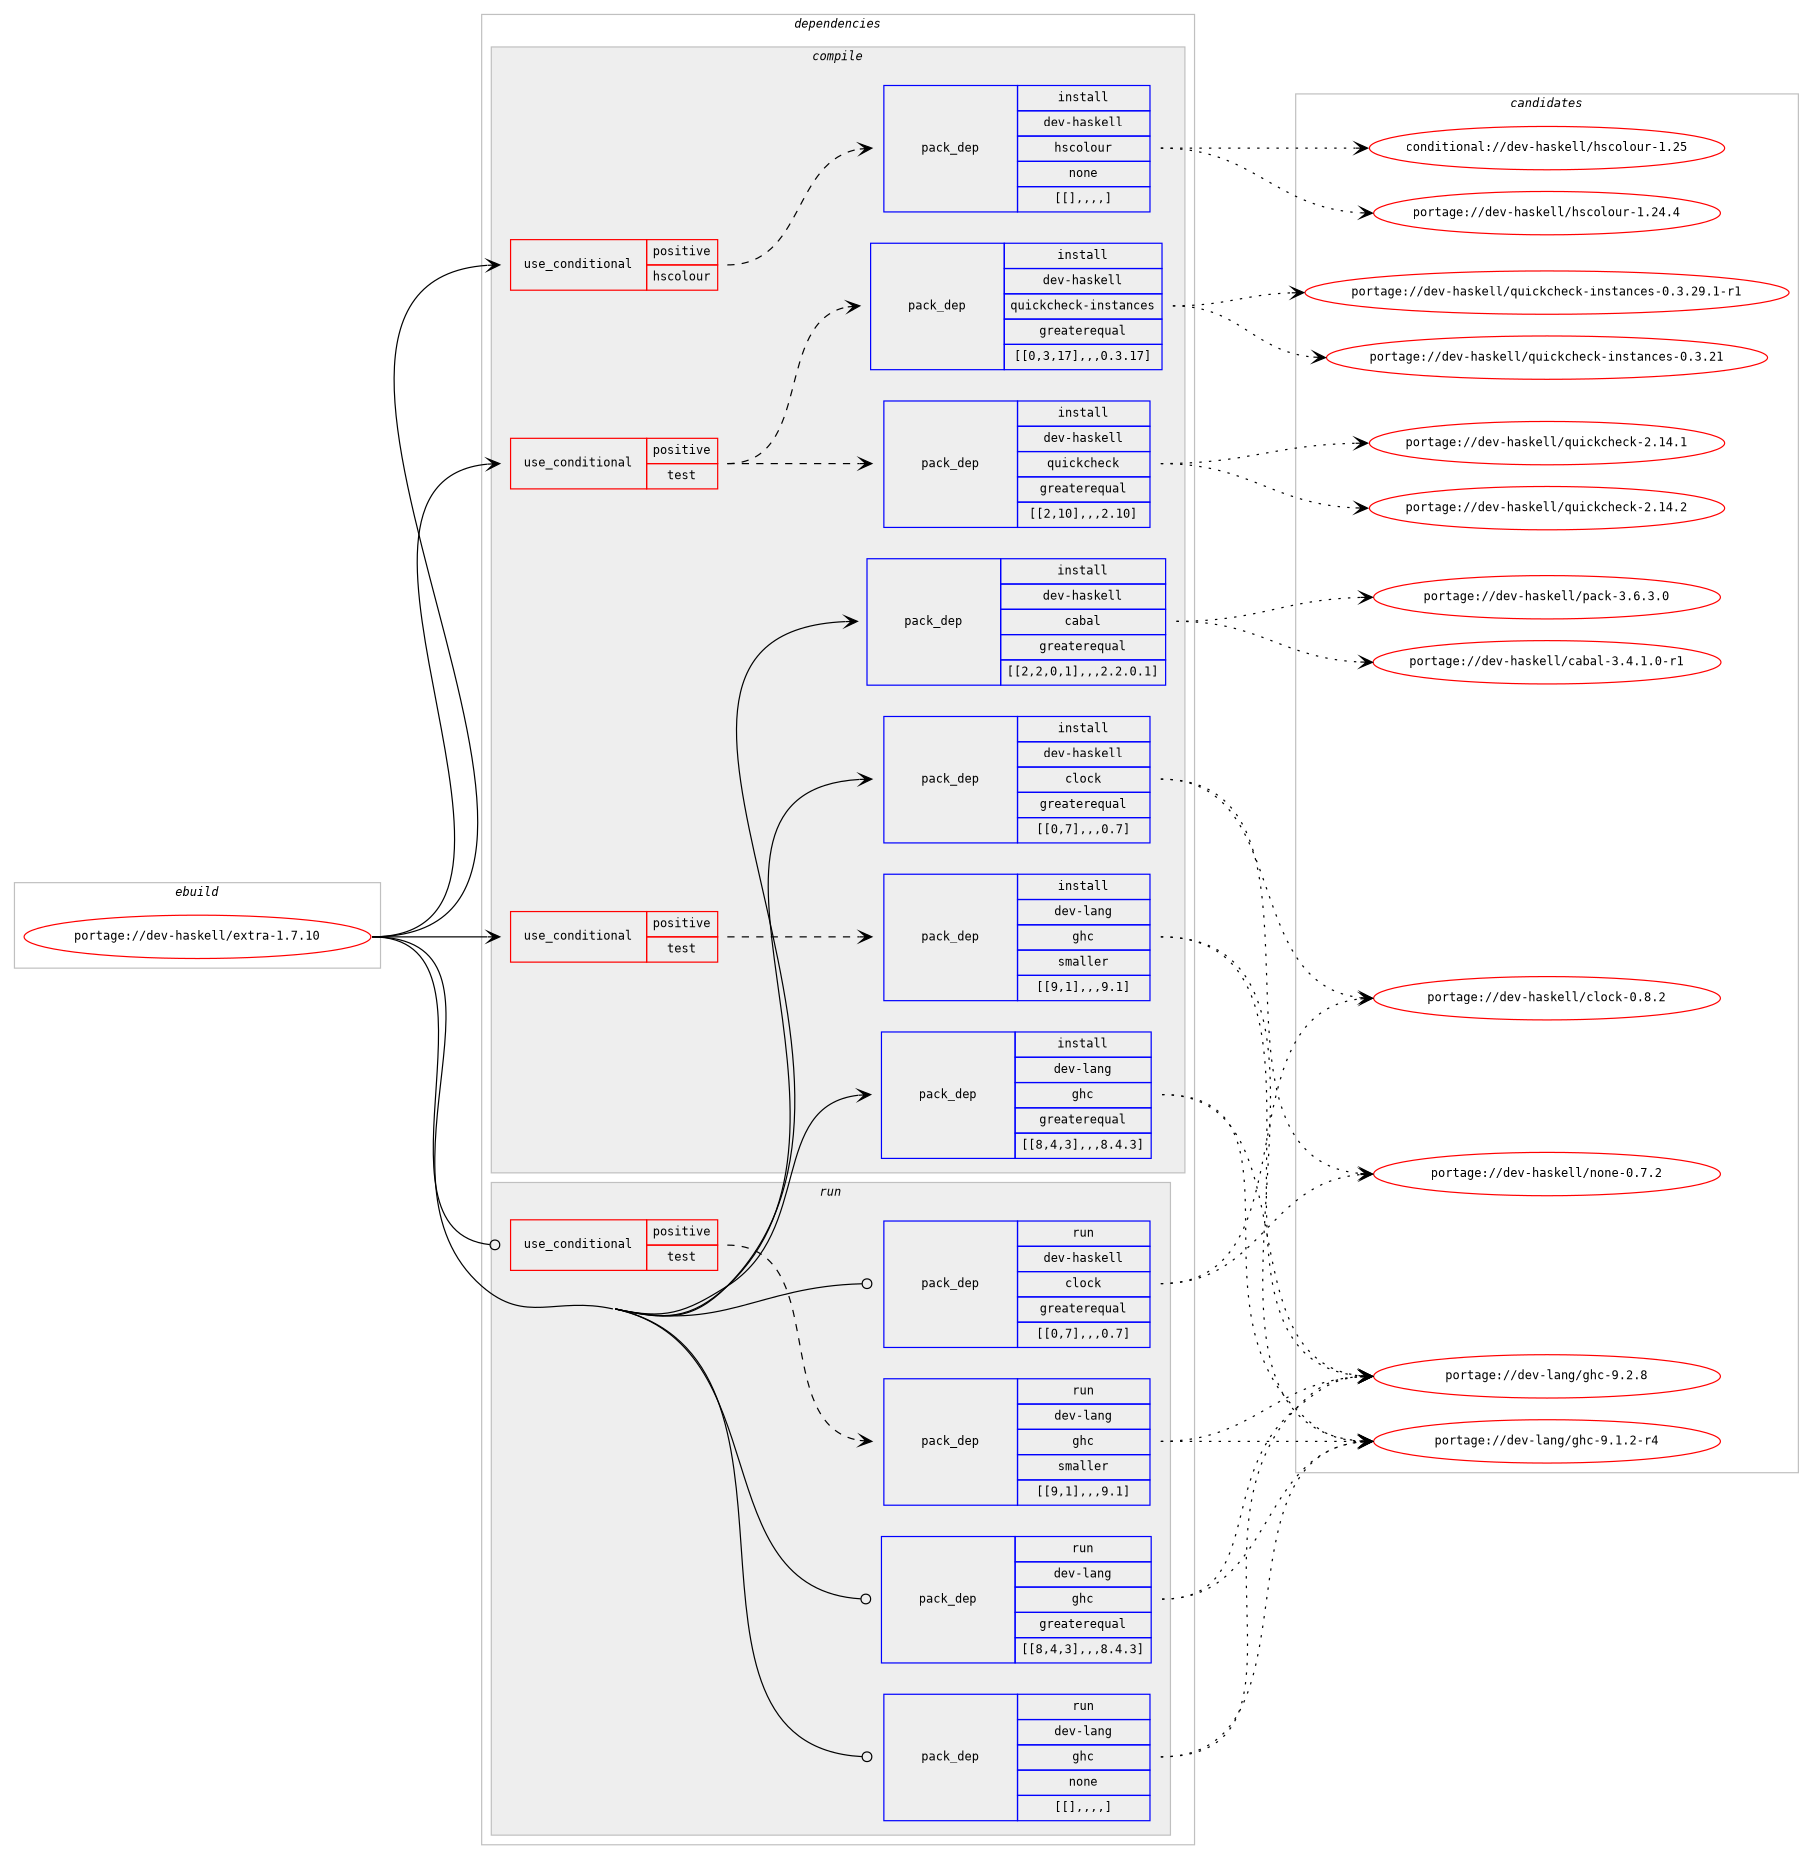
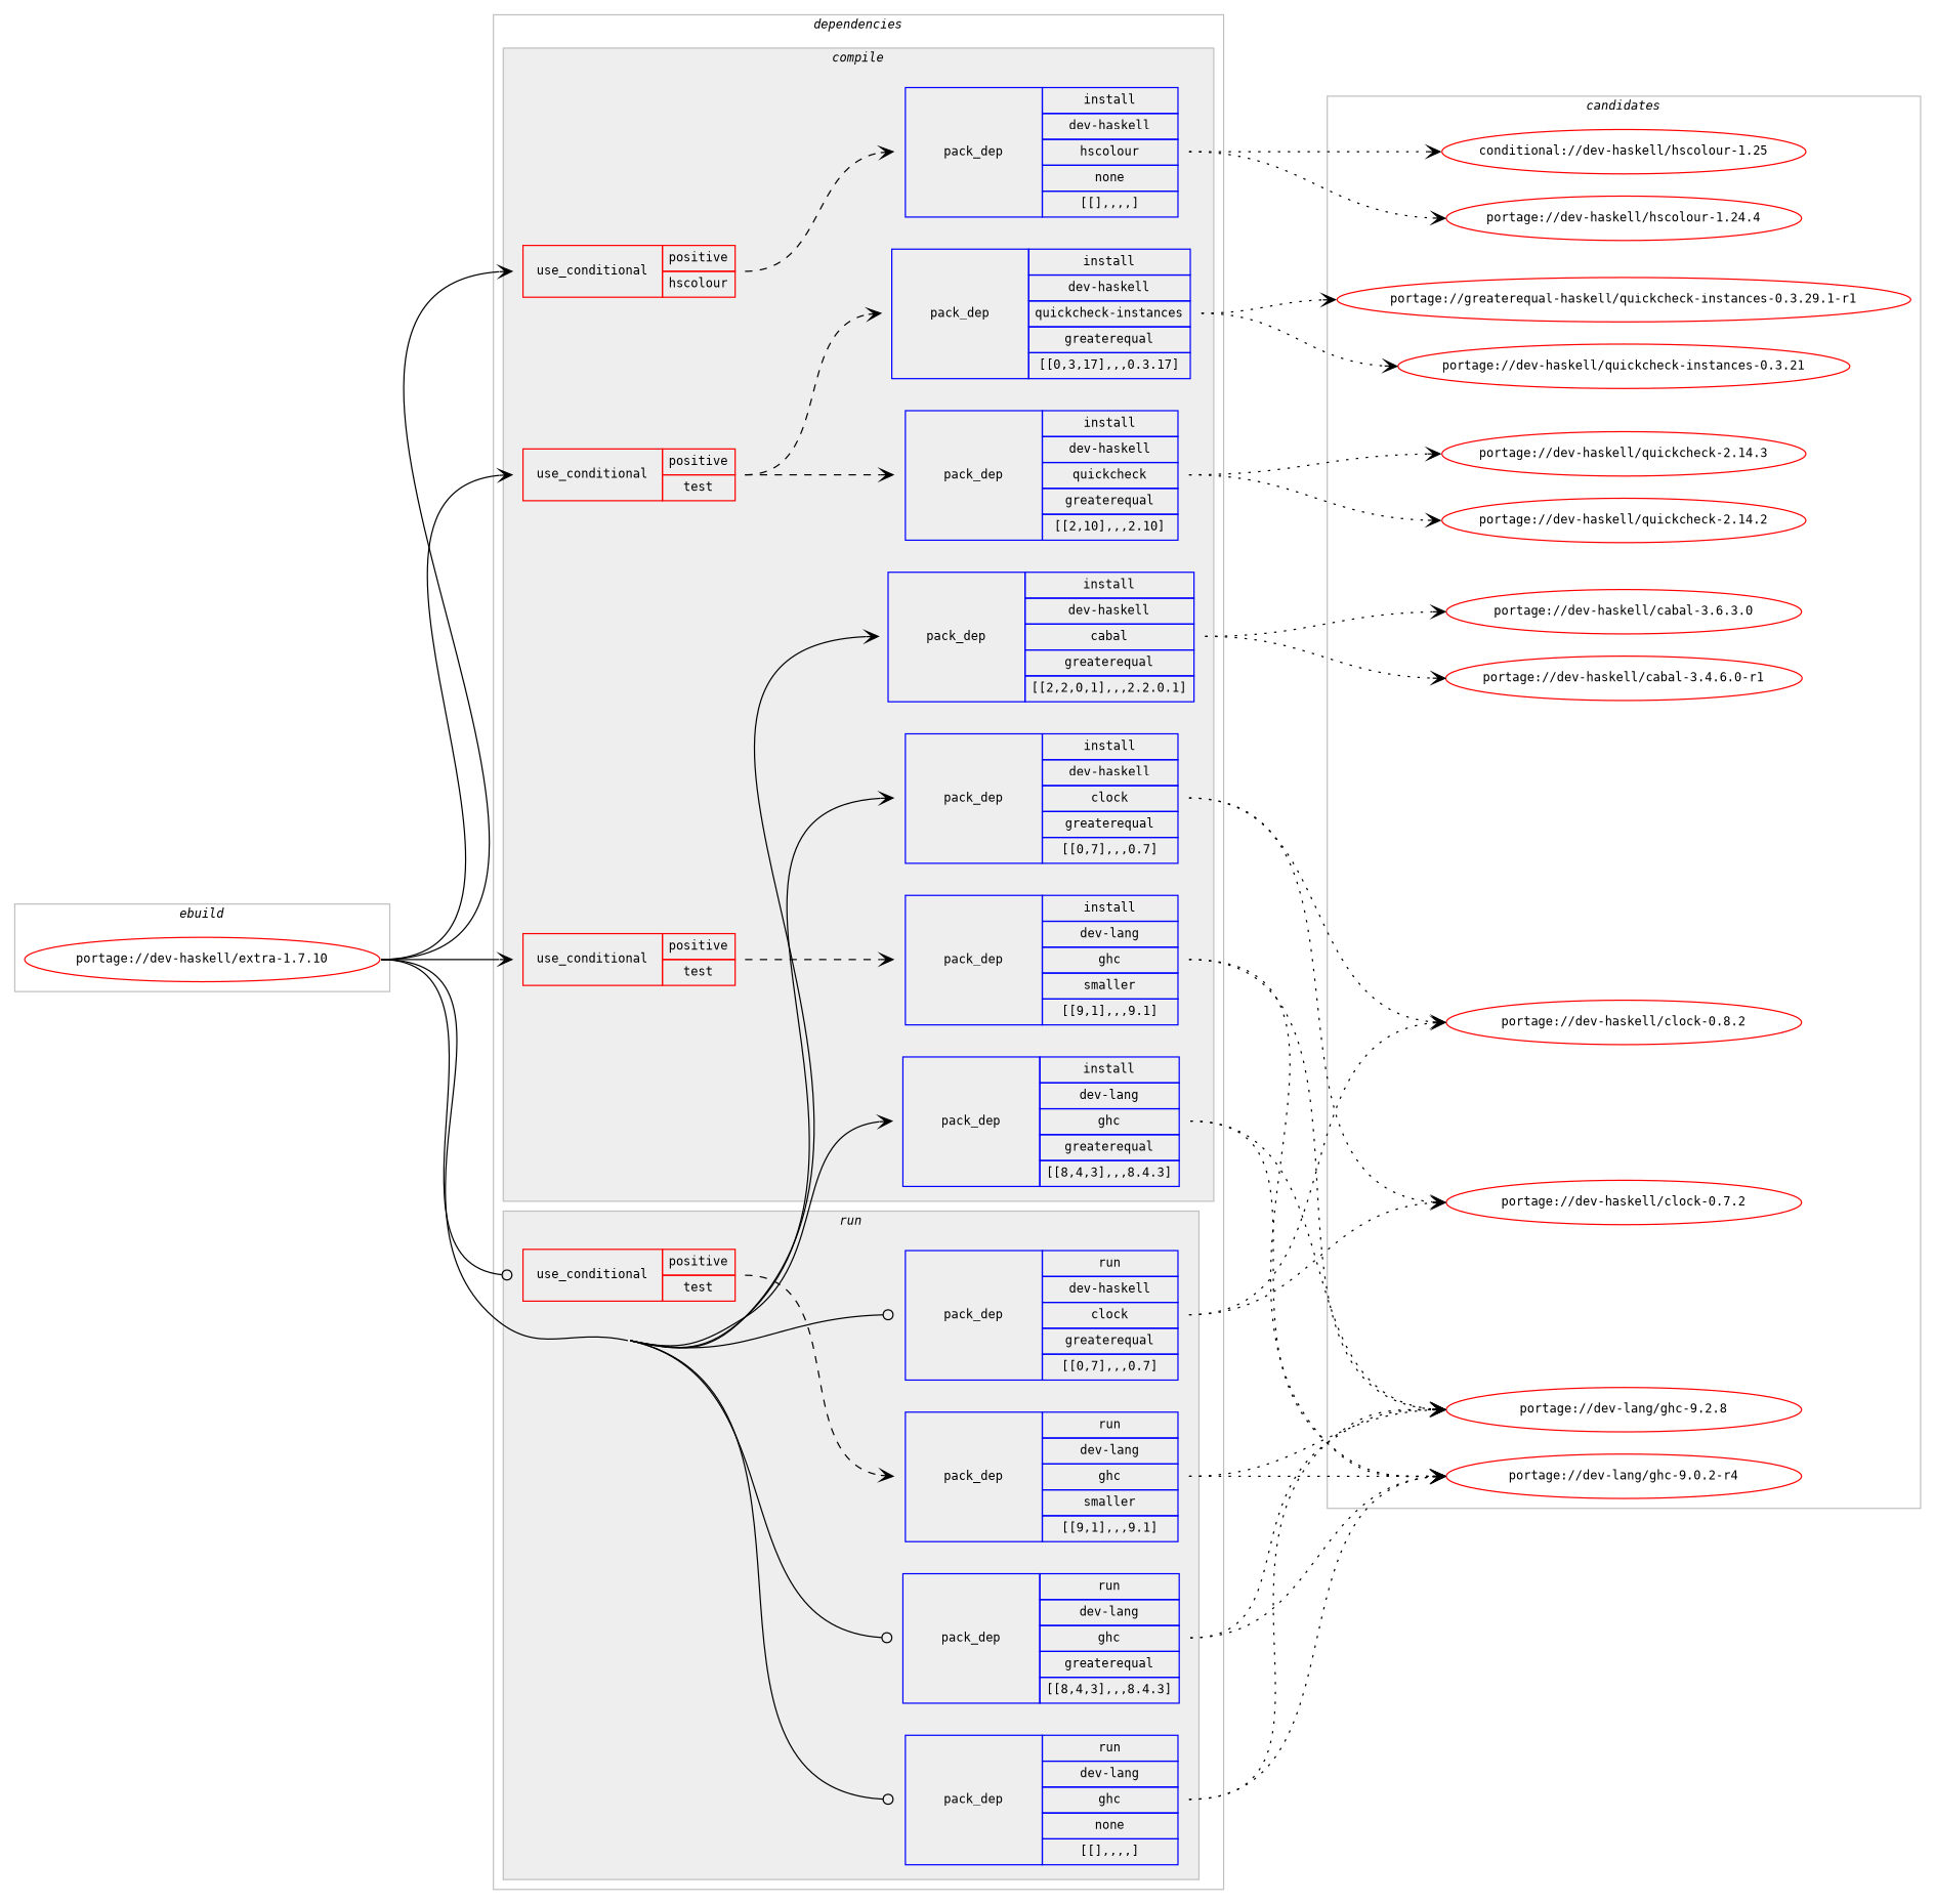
  digraph {
    compound=true
    concentrate=true
    fontname="DejaVu Sans Mono"
    fontsize=10
    newrank=true
    rankdir=LR
    ranksep=1.5
    node [color=red fontname="DejaVu Sans Mono" fontsize=10 shape=none]
    edge [arrowhead=vee fontname="DejaVu Sans Mono" headport=w style=dotted tailport=e weight=100]
    n1 [label="portage://dev-haskell/extra-1.7.10" width=4 shape=""]
    n2 [color=blue label=<<TABLE BORDER="0" CELLBORDER="1" CELLSPACING="0" CELLPADDING="4" WIDTH="220"><TR><TD ROWSPAN="6" CELLPADDING="30">pack_dep</TD></TR><TR><TD WIDTH="110">install</TD></TR><TR><TD>dev-haskell</TD></TR><TR><TD>hscolour</TD></TR><TR><TD>none</TD></TR><TR><TD>[[],,,,]</TD></TR></TABLE>>]
    n3 [label=<<TABLE BORDER="0" CELLBORDER="1" CELLSPACING="0" CELLPADDING="4"><TR><TD ROWSPAN="3" CELLPADDING="10">use_conditional</TD></TR><TR><TD>positive</TD></TR><TR><TD>hscolour</TD></TR></TABLE>>]
    n4 [color=blue label=<<TABLE BORDER="0" CELLBORDER="1" CELLSPACING="0" CELLPADDING="4" WIDTH="220"><TR><TD ROWSPAN="6" CELLPADDING="30">pack_dep</TD></TR><TR><TD WIDTH="110">install</TD></TR><TR><TD>dev-haskell</TD></TR><TR><TD>quickcheck</TD></TR><TR><TD>greaterequal</TD></TR><TR><TD>[[2,10],,,2.10]</TD></TR></TABLE>>]
    n5 [color=blue label=<<TABLE BORDER="0" CELLBORDER="1" CELLSPACING="0" CELLPADDING="4" WIDTH="220"><TR><TD ROWSPAN="6" CELLPADDING="30">pack_dep</TD></TR><TR><TD WIDTH="110">install</TD></TR><TR><TD>dev-haskell</TD></TR><TR><TD>quickcheck-instances</TD></TR><TR><TD>greaterequal</TD></TR><TR><TD>[[0,3,17],,,0.3.17]</TD></TR></TABLE>>]
    n6 [label=<<TABLE BORDER="0" CELLBORDER="1" CELLSPACING="0" CELLPADDING="4"><TR><TD ROWSPAN="3" CELLPADDING="10">use_conditional</TD></TR><TR><TD>positive</TD></TR><TR><TD>test</TD></TR></TABLE>>]
    n7 [color=blue label=<<TABLE BORDER="0" CELLBORDER="1" CELLSPACING="0" CELLPADDING="4" WIDTH="220"><TR><TD ROWSPAN="6" CELLPADDING="30">pack_dep</TD></TR><TR><TD WIDTH="110">install</TD></TR><TR><TD>dev-lang</TD></TR><TR><TD>ghc</TD></TR><TR><TD>smaller</TD></TR><TR><TD>[[9,1],,,9.1]</TD></TR></TABLE>>]
    n8 [label=<<TABLE BORDER="0" CELLBORDER="1" CELLSPACING="0" CELLPADDING="4"><TR><TD ROWSPAN="3" CELLPADDING="10">use_conditional</TD></TR><TR><TD>positive</TD></TR><TR><TD>test</TD></TR></TABLE>>]
    n9 [color=blue label=<<TABLE BORDER="0" CELLBORDER="1" CELLSPACING="0" CELLPADDING="4" WIDTH="220"><TR><TD ROWSPAN="6" CELLPADDING="30">pack_dep</TD></TR><TR><TD WIDTH="110">install</TD></TR><TR><TD>dev-haskell</TD></TR><TR><TD>cabal</TD></TR><TR><TD>greaterequal</TD></TR><TR><TD>[[2,2,0,1],,,2.2.0.1]</TD></TR></TABLE>>]
    n10 [color=blue label=<<TABLE BORDER="0" CELLBORDER="1" CELLSPACING="0" CELLPADDING="4" WIDTH="220"><TR><TD ROWSPAN="6" CELLPADDING="30">pack_dep</TD></TR><TR><TD WIDTH="110">install</TD></TR><TR><TD>dev-haskell</TD></TR><TR><TD>clock</TD></TR><TR><TD>greaterequal</TD></TR><TR><TD>[[0,7],,,0.7]</TD></TR></TABLE>>]
    n11 [color=blue label=<<TABLE BORDER="0" CELLBORDER="1" CELLSPACING="0" CELLPADDING="4" WIDTH="220"><TR><TD ROWSPAN="6" CELLPADDING="30">pack_dep</TD></TR><TR><TD WIDTH="110">install</TD></TR><TR><TD>dev-lang</TD></TR><TR><TD>ghc</TD></TR><TR><TD>greaterequal</TD></TR><TR><TD>[[8,4,3],,,8.4.3]</TD></TR></TABLE>>]
    n12 [color=blue label=<<TABLE BORDER="0" CELLBORDER="1" CELLSPACING="0" CELLPADDING="4" WIDTH="220"><TR><TD ROWSPAN="6" CELLPADDING="30">pack_dep</TD></TR><TR><TD WIDTH="110">run</TD></TR><TR><TD>dev-lang</TD></TR><TR><TD>ghc</TD></TR><TR><TD>smaller</TD></TR><TR><TD>[[9,1],,,9.1]</TD></TR></TABLE>>]
    n13 [label=<<TABLE BORDER="0" CELLBORDER="1" CELLSPACING="0" CELLPADDING="4"><TR><TD ROWSPAN="3" CELLPADDING="10">use_conditional</TD></TR><TR><TD>positive</TD></TR><TR><TD>test</TD></TR></TABLE>>]
    n14 [color=blue label=<<TABLE BORDER="0" CELLBORDER="1" CELLSPACING="0" CELLPADDING="4" WIDTH="220"><TR><TD ROWSPAN="6" CELLPADDING="30">pack_dep</TD></TR><TR><TD WIDTH="110">run</TD></TR><TR><TD>dev-haskell</TD></TR><TR><TD>clock</TD></TR><TR><TD>greaterequal</TD></TR><TR><TD>[[0,7],,,0.7]</TD></TR></TABLE>>]
    n15 [color=blue label=<<TABLE BORDER="0" CELLBORDER="1" CELLSPACING="0" CELLPADDING="4" WIDTH="220"><TR><TD ROWSPAN="6" CELLPADDING="30">pack_dep</TD></TR><TR><TD WIDTH="110">run</TD></TR><TR><TD>dev-lang</TD></TR><TR><TD>ghc</TD></TR><TR><TD>greaterequal</TD></TR><TR><TD>[[8,4,3],,,8.4.3]</TD></TR></TABLE>>]
    n16 [color=blue label=<<TABLE BORDER="0" CELLBORDER="1" CELLSPACING="0" CELLPADDING="4" WIDTH="220"><TR><TD ROWSPAN="6" CELLPADDING="30">pack_dep</TD></TR><TR><TD WIDTH="110">run</TD></TR><TR><TD>dev-lang</TD></TR><TR><TD>ghc</TD></TR><TR><TD>none</TD></TR><TR><TD>[[],,,,]</TD></TR></TABLE>>]
    n17 [label="conditional://dev-haskell/hscolour-1.25" width=4 shape=""]
    n18 [label="portage://dev-haskell/hscolour-1.24.4" width=4 shape=""]
-   n19 [label="portage://dev-haskell/quickcheck-2.14.1" width=4 shape=""]
+   n19 [label="portage://dev-haskell/quickcheck-2.14.3" width=4 shape=""]
    n20 [label="portage://dev-haskell/quickcheck-2.14.2" width=4 shape=""]
-   n21 [label="portage://dev-haskell/quickcheck-instances-0.3.29.1-r1" width=4 shape=""]
+   n21 [label="portage://greaterequal-haskell/quickcheck-instances-0.3.29.1-r1" width=4 shape=""]
    n22 [label="portage://dev-haskell/quickcheck-instances-0.3.21" width=4 shape=""]
    n23 [label="portage://dev-lang/ghc-9.2.8" width=4 shape=""]
-   n24 [label="portage://dev-lang/ghc-9.1.2-r4" width=4 shape=""]
-   n25 [label="portage://dev-haskell/pack-3.6.3.0" width=4 shape=""]
-   n26 [label="portage://dev-haskell/cabal-3.4.1.0-r1" width=4 shape=""]
+   n24 [label="portage://dev-lang/ghc-9.0.2-r4" width=4 shape=""]
+   n25 [label="portage://dev-haskell/cabal-3.6.3.0" width=4 shape=""]
+   n26 [label="portage://dev-haskell/cabal-3.4.6.0-r1" width=4 shape=""]
    n27 [label="portage://dev-haskell/clock-0.8.2" width=4 shape=""]
-   n28 [label="portage://dev-haskell/none-0.7.2" width=4 shape=""]
+   n28 [label="portage://dev-haskell/clock-0.7.2" width=4 shape=""]
    subgraph cluster_1 {
      color=gray
      label=<<i>ebuild</i>>
      n1
    }
    subgraph cluster_2 {
      color=gray
      label=<<i>dependencies</i>>
      subgraph cluster_3 {
        color=gray
        fillcolor="#eeeeee"
        label=<<i>compile</i>>
        style=filled
        subgraph sub_4 {
          color=gray
          fillcolor="#eeeeee"
          label=<<i>compile</i>>
          style=filled
          n3
          subgraph sub_5 {
            color=gray
            fillcolor="#eeeeee"
            label=<<i>compile</i>>
            style=filled
            n2
          }
        }
        subgraph sub_6 {
          color=gray
          fillcolor="#eeeeee"
          label=<<i>compile</i>>
          style=filled
          n6
          subgraph sub_7 {
            color=gray
            fillcolor="#eeeeee"
            label=<<i>compile</i>>
            style=filled
            n4
          }
          subgraph sub_8 {
            color=gray
            fillcolor="#eeeeee"
            label=<<i>compile</i>>
            style=filled
            n5
          }
        }
        subgraph sub_9 {
          color=gray
          fillcolor="#eeeeee"
          label=<<i>compile</i>>
          style=filled
          n8
          subgraph sub_10 {
            color=gray
            fillcolor="#eeeeee"
            label=<<i>compile</i>>
            style=filled
            n7
          }
        }
        subgraph sub_11 {
          color=gray
          fillcolor="#eeeeee"
          label=<<i>compile</i>>
          style=filled
          n9
        }
        subgraph sub_12 {
          color=gray
          fillcolor="#eeeeee"
          label=<<i>compile</i>>
          style=filled
          n10
        }
        subgraph sub_13 {
          color=gray
          fillcolor="#eeeeee"
          label=<<i>compile</i>>
          style=filled
          n11
        }
      }
      subgraph cluster_14 {
        color=gray
        fillcolor="#eeeeee"
        label=<<i>run</i>>
        style=filled
        subgraph sub_15 {
          color=gray
          fillcolor="#eeeeee"
          label=<<i>run</i>>
          style=filled
          n13
          subgraph sub_16 {
            color=gray
            fillcolor="#eeeeee"
            label=<<i>run</i>>
            style=filled
            n12
          }
        }
        subgraph sub_17 {
          color=gray
          fillcolor="#eeeeee"
          label=<<i>run</i>>
          style=filled
          n14
        }
        subgraph sub_18 {
          color=gray
          fillcolor="#eeeeee"
          label=<<i>run</i>>
          style=filled
          n15
        }
        subgraph sub_19 {
          color=gray
          fillcolor="#eeeeee"
          label=<<i>run</i>>
          style=filled
          n16
        }
      }
      subgraph cluster_20 {
        color=gray
        fillcolor="#eeeeee"
        label=<<i>compile and run</i>>
        style=filled
      }
    }
    subgraph cluster_21 {
      color=gray
      label=<<i>candidates</i>>
      rank=same
      subgraph sub_22 {
        color=black
        label=<<i>candidates</i>>
        nodesep=1
        rank=same
        n17
        n18
      }
      subgraph sub_23 {
        color=black
        label=<<i>candidates</i>>
        nodesep=1
        rank=same
        n19
        n20
      }
      subgraph sub_24 {
        color=black
        label=<<i>candidates</i>>
        nodesep=1
        rank=same
        n21
        n22
      }
      subgraph sub_25 {
        color=black
        label=<<i>candidates</i>>
        nodesep=1
        rank=same
        n23
        n24
      }
      subgraph sub_26 {
        color=black
        label=<<i>candidates</i>>
        nodesep=1
        rank=same
        n25
        n26
      }
      subgraph sub_27 {
        color=black
        label=<<i>candidates</i>>
        nodesep=1
        rank=same
        n27
        n28
      }
      subgraph sub_28 {
        color=black
        label=<<i>candidates</i>>
        nodesep=1
        rank=same
        n23
        n24
      }
      subgraph sub_29 {
        color=black
        label=<<i>candidates</i>>
        nodesep=1
        rank=same
        n23
        n24
      }
      subgraph sub_30 {
        color=black
        label=<<i>candidates</i>>
        nodesep=1
        rank=same
        n27
        n28
      }
      subgraph sub_31 {
        color=black
        label=<<i>candidates</i>>
        nodesep=1
        rank=same
        n23
        n24
      }
      subgraph sub_32 {
        color=black
        label=<<i>candidates</i>>
        nodesep=1
        rank=same
        n23
        n24
      }
    }
    n1 -> n3 [style=solid weight=20]
    n1 -> n6 [style=solid weight=20]
    n1 -> n8 [style=solid weight=20]
    n1 -> n9 [style=solid weight=20]
    n1 -> n10 [style=solid weight=20]
    n1 -> n11 [style=solid weight=20]
    n1 -> n13 [arrowhead=odot style=solid weight=20]
    n1 -> n14 [arrowhead=odot style=solid weight=20]
    n1 -> n15 [arrowhead=odot style=solid weight=20]
    n1 -> n16 [arrowhead=odot style=solid weight=20]
    n2 -> n17
    n2 -> n18
    n3 -> n2 [style=dashed weight=20]
    n4 -> n19
    n4 -> n20
    n5 -> n21
    n5 -> n22
    n6 -> n4 [style=dashed weight=20]
    n6 -> n5 [style=dashed weight=20]
    n7 -> n23
    n7 -> n24
    n8 -> n7 [style=dashed weight=20]
    n9 -> n25
    n9 -> n26
    n10 -> n27
    n10 -> n28
    n11 -> n23
    n11 -> n24
    n12 -> n23
    n12 -> n24
    n13 -> n12 [style=dashed weight=20]
    n14 -> n27
    n14 -> n28
    n15 -> n23
    n15 -> n24
    n16 -> n23
    n16 -> n24
  }
